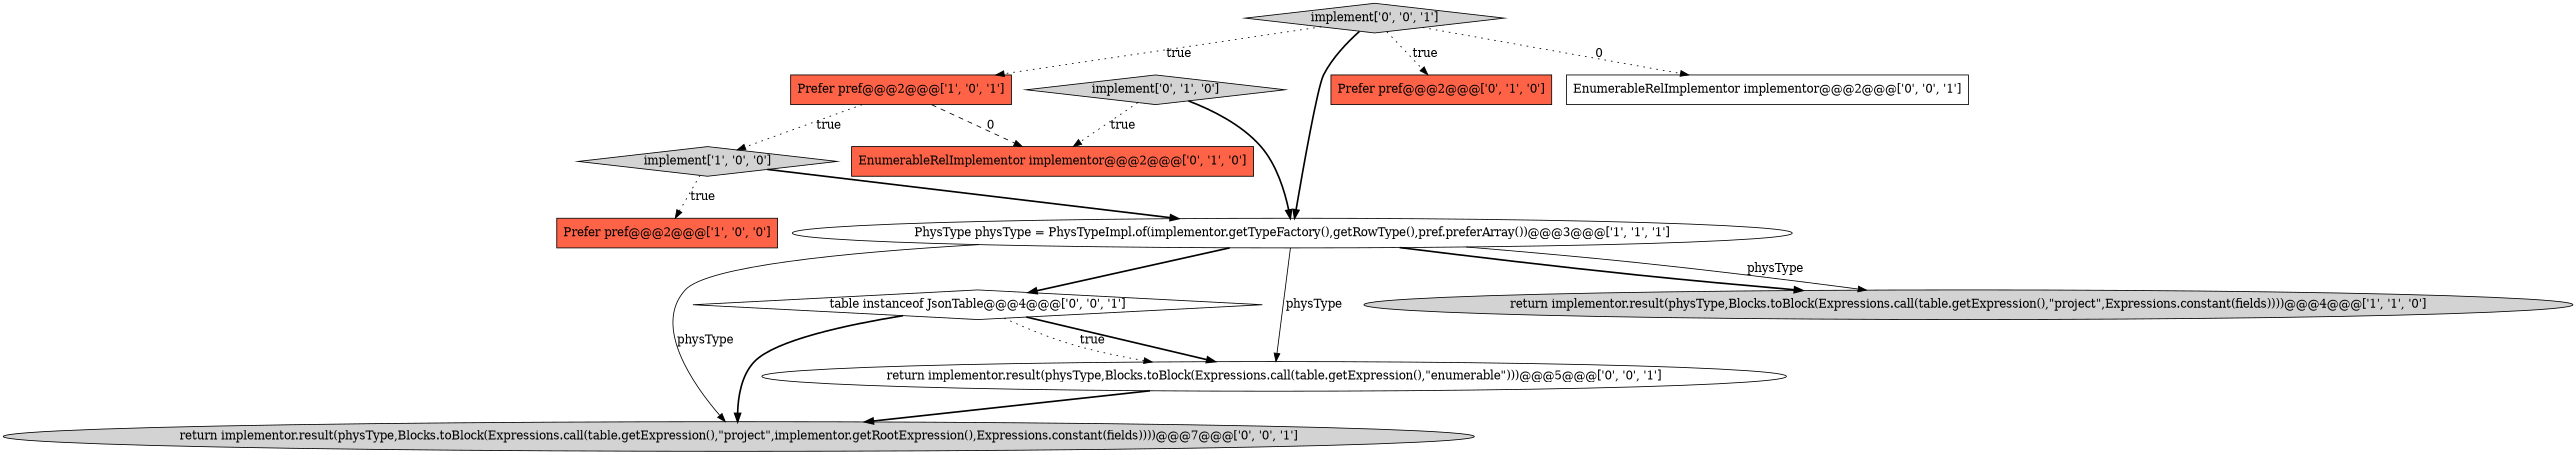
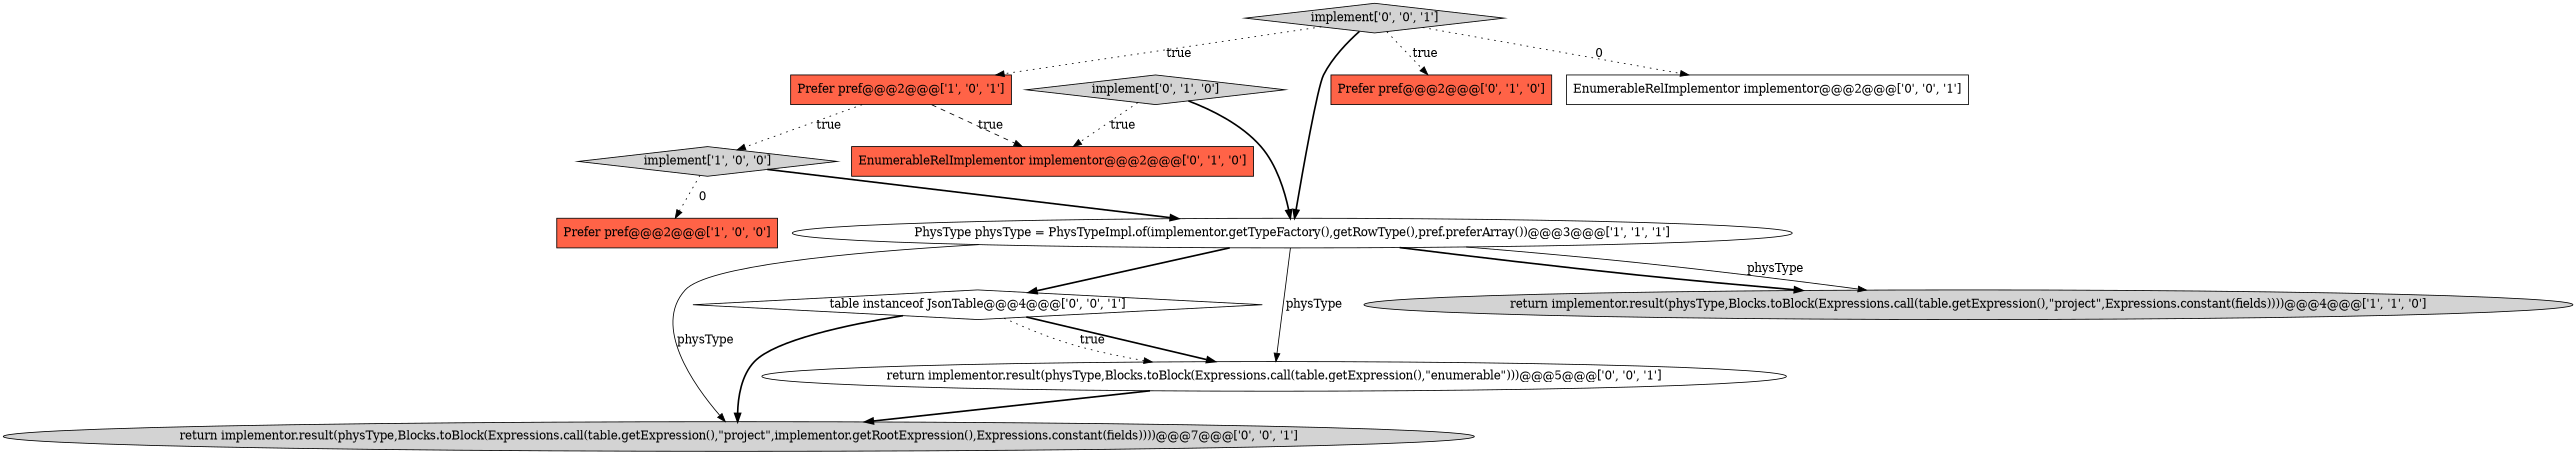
  digraph {
    node [fillcolor=lightgray shape=box style=filled]
    edge [style=bold]
    n1 [label="implement['0', '1', '0']" shape=diamond]
    n2 [fillcolor=white label="PhysType physType = PhysTypeImpl.of(implementor.getTypeFactory(),getRowType(),pref.preferArray())@@@3@@@['1', '1', '1']" shape=ellipse]
    n3 [fillcolor=tomato label="EnumerableRelImplementor implementor@@@2@@@['0', '1', '0']"]
    n4 [fillcolor=white label="return implementor.result(physType,Blocks.toBlock(Expressions.call(table.getExpression(),\"enumerable\")))@@@5@@@['0', '0', '1']" shape=ellipse]
    n5 [fillcolor=white label="table instanceof JsonTable@@@4@@@['0', '0', '1']" shape=diamond]
    n6 [label="return implementor.result(physType,Blocks.toBlock(Expressions.call(table.getExpression(),\"project\",implementor.getRootExpression(),Expressions.constant(fields))))@@@7@@@['0', '0', '1']" shape=ellipse]
    n7 [label="return implementor.result(physType,Blocks.toBlock(Expressions.call(table.getExpression(),\"project\",Expressions.constant(fields))))@@@4@@@['1', '1', '0']" shape=ellipse]
    n8 [fillcolor=tomato label="Prefer pref@@@2@@@['0', '1', '0']"]
    n9 [fillcolor=white label="EnumerableRelImplementor implementor@@@2@@@['0', '0', '1']"]
    n10 [label="implement['1', '0', '0']" shape=diamond]
    n11 [fillcolor=tomato label="Prefer pref@@@2@@@['1', '0', '0']"]
    n12 [fillcolor=tomato label="Prefer pref@@@2@@@['1', '0', '1']"]
    n13 [label="implement['0', '0', '1']" shape=diamond]
    n1 -> n2
    n1 -> n3 [label=true style=dotted]
    n2 -> n4 [label=physType style=solid]
    n2 -> n5
    n2 -> n6 [label=physType style=solid]
    n2 -> n7 [label=physType style=solid]
    n2 -> n7
    n4 -> n6
    n5 -> n4
    n5 -> n4 [label=true style=dotted]
    n5 -> n6
    n10 -> n2
-   n10 -> n11 [label=true style=dotted]
-   n12 -> n3 [label=0 style=dashed]
+   n10 -> n11 [label=0 style=dotted]
+   n12 -> n3 [label=true style=dashed]
    n12 -> n10 [label=true style=dotted]
    n13 -> n2
    n13 -> n8 [label=true style=dotted]
    n13 -> n9 [label=0 style=dotted]
    n13 -> n12 [label=true style=dotted]
  }
